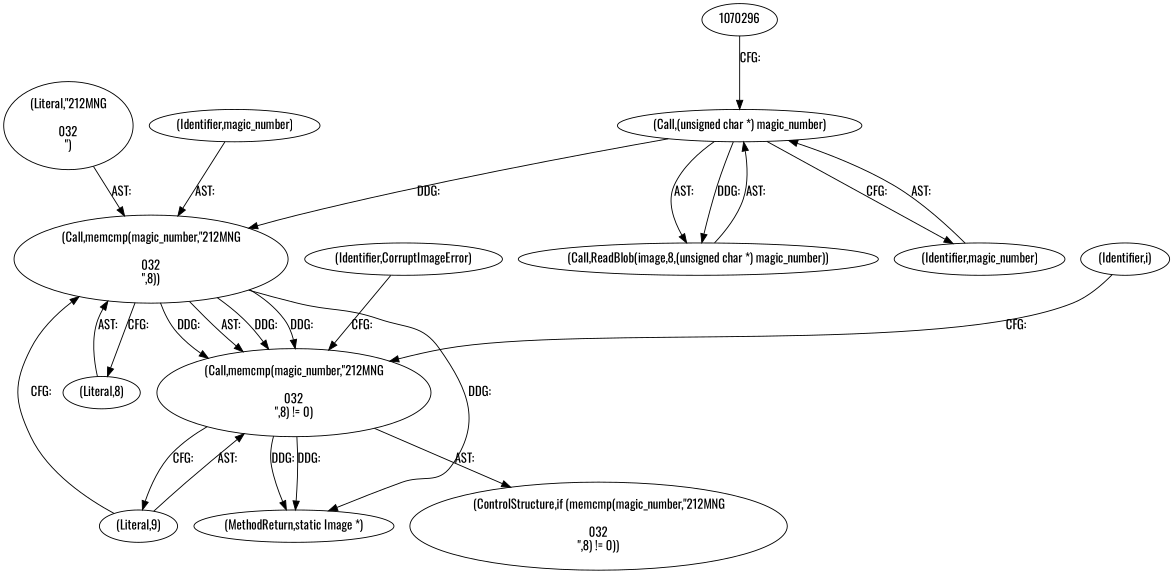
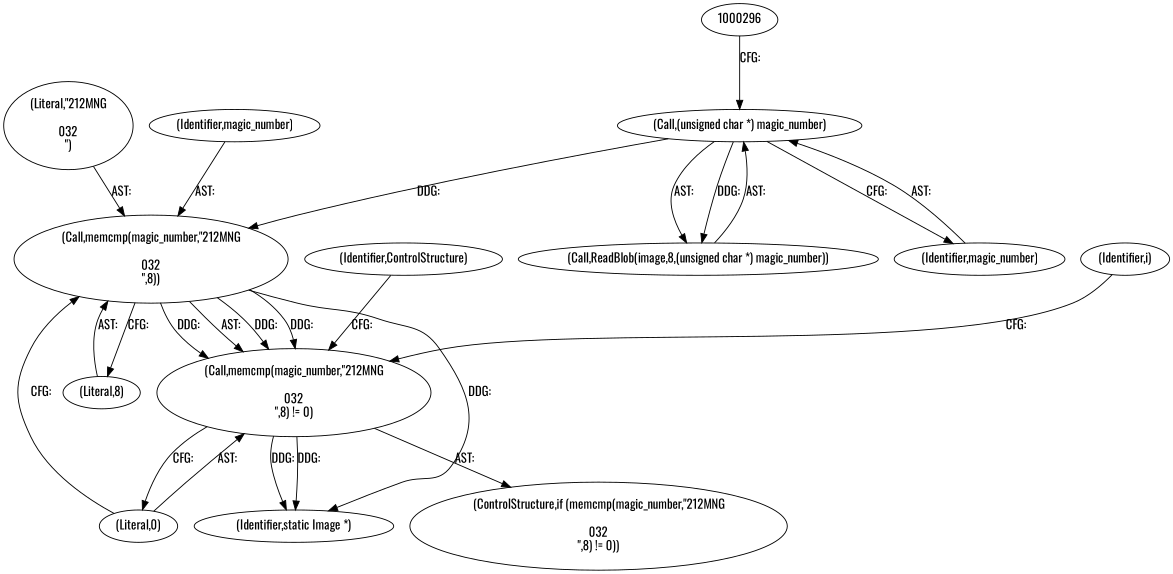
  digraph {
    fontname=Oswald
    node [fontname=Oswald]
    edge [fontname=Oswald]
    n1 [label="(Call,memcmp(magic_number,\"\212MNG\r\n\032\n\",8))"]
    n2 [label="(Call,memcmp(magic_number,\"\212MNG\r\n\032\n\",8) != 0)"]
-   n3 [label="(MethodReturn,static Image *)"]
+   n3 [label="(Identifier,static Image *)"]
    n4 [label="(Literal,8)"]
    n5 [label="(ControlStructure,if (memcmp(magic_number,\"\212MNG\r\n\032\n\",8) != 0))"]
-   n6 [label="(Literal,9)"]
+   n6 [label="(Literal,0)"]
    n7 [label="(Call,(unsigned char *) magic_number)"]
    n8 [label="(Call,ReadBlob(image,8,(unsigned char *) magic_number))"]
    n9 [label="(Identifier,magic_number)"]
    n10 [label="(Identifier,magic_number)"]
-   n11 [label="(Identifier,CorruptImageError)"]
+   n11 [label="(Identifier,ControlStructure)"]
    n12 [label="(Identifier,i)"]
    n13 [label="(Literal,\"\212MNG\r\n\032\n\")"]
-   1000296 [label=1070296]
+   1000296
    n1 -> n2 [label="AST: "]
    n1 -> n2 [label="DDG: "]
    n1 -> n2 [label="DDG: "]
    n1 -> n2 [label="DDG: "]
    n1 -> n3 [label="DDG: "]
    n1 -> n4 [label="CFG: "]
    n2 -> n3 [label="DDG: "]
    n2 -> n3 [label="DDG: "]
    n2 -> n5 [label="AST: "]
    n2 -> n6 [label="CFG: "]
    n4 -> n1 [label="AST: "]
    n6 -> n1 [label="CFG: "]
    n6 -> n2 [label="AST: "]
    n7 -> n1 [label="DDG: "]
    n7 -> n8 [label="AST: "]
    n7 -> n8 [label="DDG: "]
    n7 -> n9 [label="CFG: "]
    n8 -> n7 [label="AST: "]
    n9 -> n7 [label="AST: "]
    n10 -> n1 [label="AST: "]
    n11 -> n2 [label="CFG: "]
    n12 -> n2 [label="CFG: "]
    n13 -> n1 [label="AST: "]
    1000296 -> n7 [label="CFG: "]
  }
